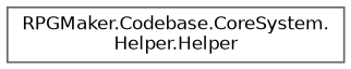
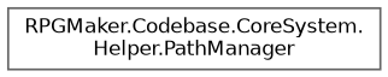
  digraph {
    rankdir=TB
-   n1 [color=grey40 fillcolor=white fontname=Helvetica fontsize=10 height=0.2 label="RPGMaker.Codebase.CoreSystem.\lHelper.Helper" shape=box style=filled width=0.4]
+   n1 [color=grey40 fillcolor=white fontname=Helvetica fontsize=10 height=0.2 label="RPGMaker.Codebase.CoreSystem.\lHelper.PathManager" shape=box style=filled width=0.4]
  }
